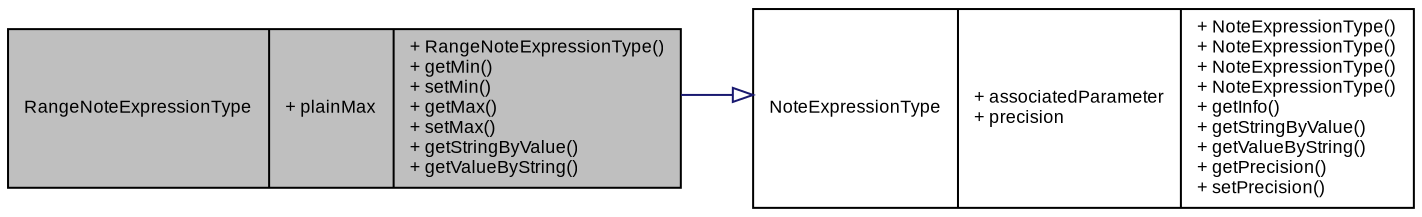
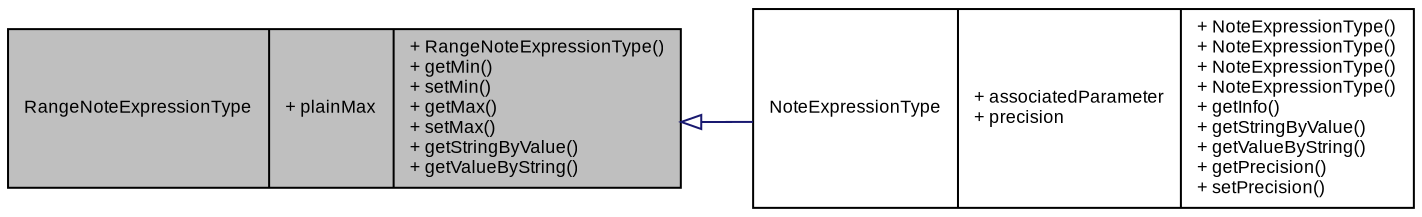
  digraph {
    rankdir=LR
    node [color=black fontname=Arial fontsize=9 shape=record]
    n1 [fillcolor=grey75 fontcolor=black height=0.2 label="{RangeNoteExpressionType\n|+ plainMax\l|+ RangeNoteExpressionType()\l+ getMin()\l+ setMin()\l+ getMax()\l+ setMax()\l+ getStringByValue()\l+ getValueByString()\l}" style=filled width=0.4]
    n2 [height=0.2 label="{NoteExpressionType\n|+ associatedParameter\l+ precision\l|+ NoteExpressionType()\l+ NoteExpressionType()\l+ NoteExpressionType()\l+ NoteExpressionType()\l+ getInfo()\l+ getStringByValue()\l+ getValueByString()\l+ getPrecision()\l+ setPrecision()\l}" width=0.4]
-   n2 -> n1 [arrowtail=empty color=midnightblue dir=back fontname=Arial fontsize=9 labelfontname=Arial labelfontsize=9 style=solid]
+   n1 -> n2 [arrowtail=empty color=midnightblue dir=back fontname=Arial fontsize=9 labelfontname=Arial labelfontsize=9 style=solid]
  }
